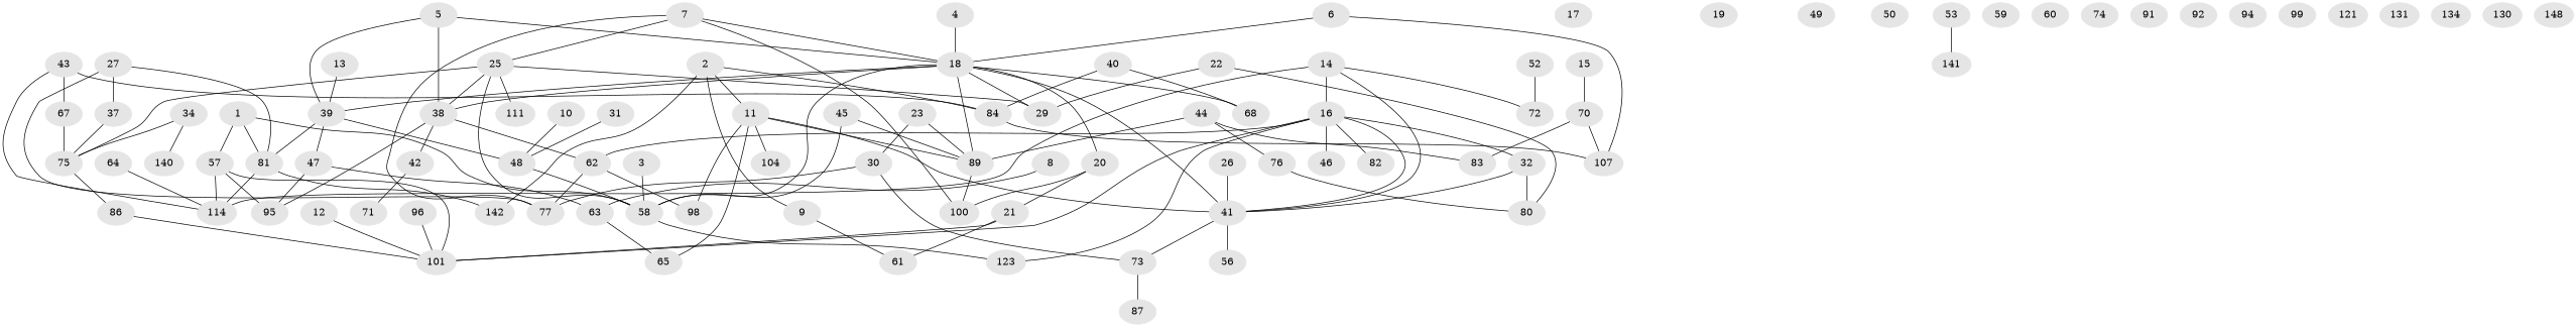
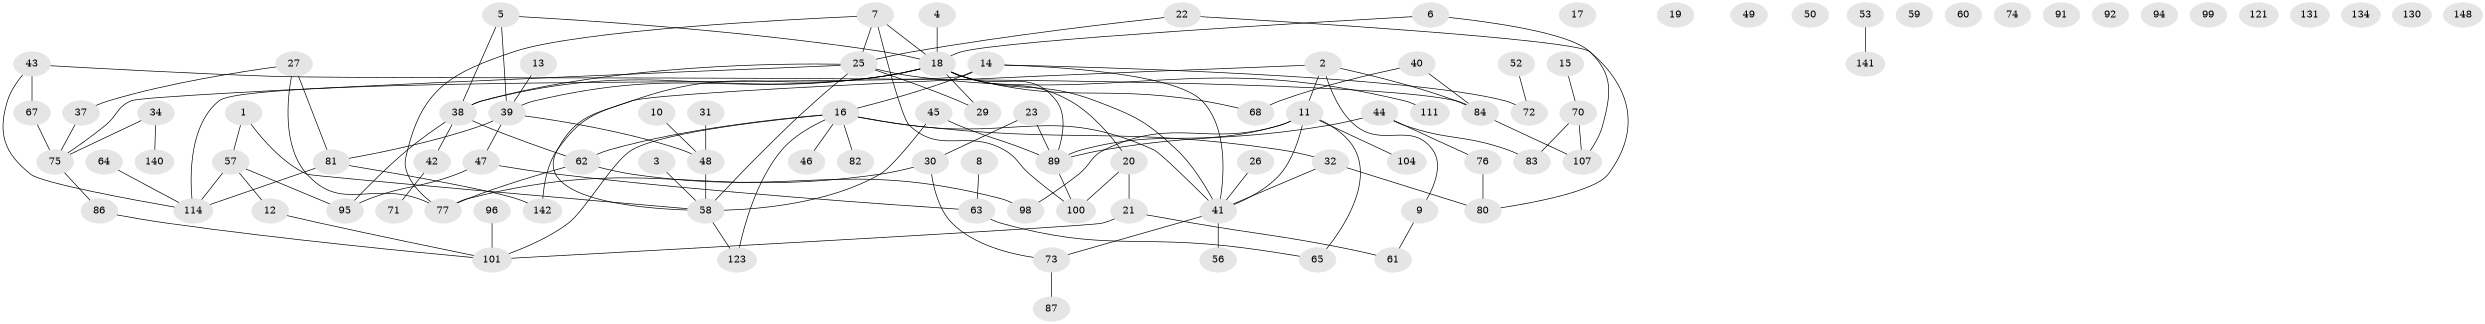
  graph {
    node [color=gray90 style=filled]
    n1 [label=58 super="+90"]
    123
    1
    57
    81
    101
    114 [super="+118"]
    95
    142
    2 [super="+93"]
    9 [super="+54"]
    11 [super="+85"]
    84
    61
    41 [super="+66"]
    65
    89 [super="+102"]
    98
    104 [super="+108"]
    107
    3
    18 [super="+112+28"]
    38 [super="+79"]
    39 [super="+78+120"]
    20
    29
    68
    4
    5 [super="+24"]
    62 [super="+115"]
    42
    48
    47 [super="+88"]
    6
    7
    25
    77
    100 [super="+127"]
    75 [super="+125"]
    111
    8
    63
    10
    73
    56
    12 [super="+97"]
    13
    16 [super="+110+113+35"]
    32
    46
    82
    14
    72
    15
    70
    83
    80
    17
    21 [super="+106+139"]
    19
    22
    23
    30
    86
    26
    37 [super="+105"]
    27
    87
    31
    34
    140
    71
    40
    43 [super="+58"]
    67
    44
    76
    45 [super="+51+69"]
    49
    50
    52
    53
    141
    59
    60
    64
    74
    91
    92
    94
    96
    99
    121
    131
    134
    n96 [label=130]
    n97 [label=148]
    n1 -- 123
    1 -- n1
    1 -- 57
-   1 -- 81
-   57 -- 101
+   57 -- 12
    57 -- 114
    57 -- 95
    81 -- 114
    81 -- 142
    2 -- 142
    2 -- 9
    2 -- 11
    2 -- 84
    9 -- 61
    11 -- 41
    11 -- 65
    11 -- 89
    11 -- 98
    11 -- 104
    84 -- 107
    41 -- 73
    41 -- 56
    89 -- 100
    3 -- n1
    18 -- n1
    18 -- 41
    18 -- 89
    18 -- 38
    18 -- 39
    18 -- 20
    18 -- 29
    18 -- 68
    38 -- 95
    38 -- 62 [weight=2]
    38 -- 42
    39 -- 81
    39 -- 48
    39 -- 47
    20 -- 100
    20 -- 21
    4 -- 18
    5 -- 18
    5 -- 38
    5 -- 39
    62 -- 98
    62 -- 77
    42 -- 71
    48 -- n1
    47 -- 95
    47 -- 63
    6 -- 107
    6 -- 18
    7 -- 18
    7 -- 25
    7 -- 77
    7 -- 100
    25 -- n1
    25 -- 38
    25 -- 29
    25 -- 75
    25 -- 111
    75 -- 86
    8 -- 63
    63 -- 65
    10 -- 48
    73 -- 87
    12 -- 101
    13 -- 39
    16 -- 123
    16 -- 101
    16 -- 41
    16 -- 62
    16 -- 32
    16 -- 46
    16 -- 82
    32 -- 41
    32 -- 80
    14 -- 114 [weight=2]
    14 -- 41
    14 -- 16
    14 -- 72
    15 -- 70
    70 -- 107
    70 -- 83
    21 -- 101
    21 -- 61
-   22 -- 29
+   22 -- 25
    22 -- 80
    23 -- 89
    23 -- 30
    30 -- 77
    30 -- 73
    86 -- 101
    26 -- 41
    37 -- 75
    27 -- 81
    27 -- 77
    27 -- 37
    31 -- 48
    34 -- 75
    34 -- 140
    40 -- 84
    40 -- 68
    43 -- 114
    43 -- 84
    43 -- 67
    67 -- 75
    44 -- 89
    44 -- 83
    44 -- 76
    76 -- 80
    45 -- n1
    45 -- 89
    52 -- 72
    53 -- 141
    64 -- 114
    96 -- 101
  }
